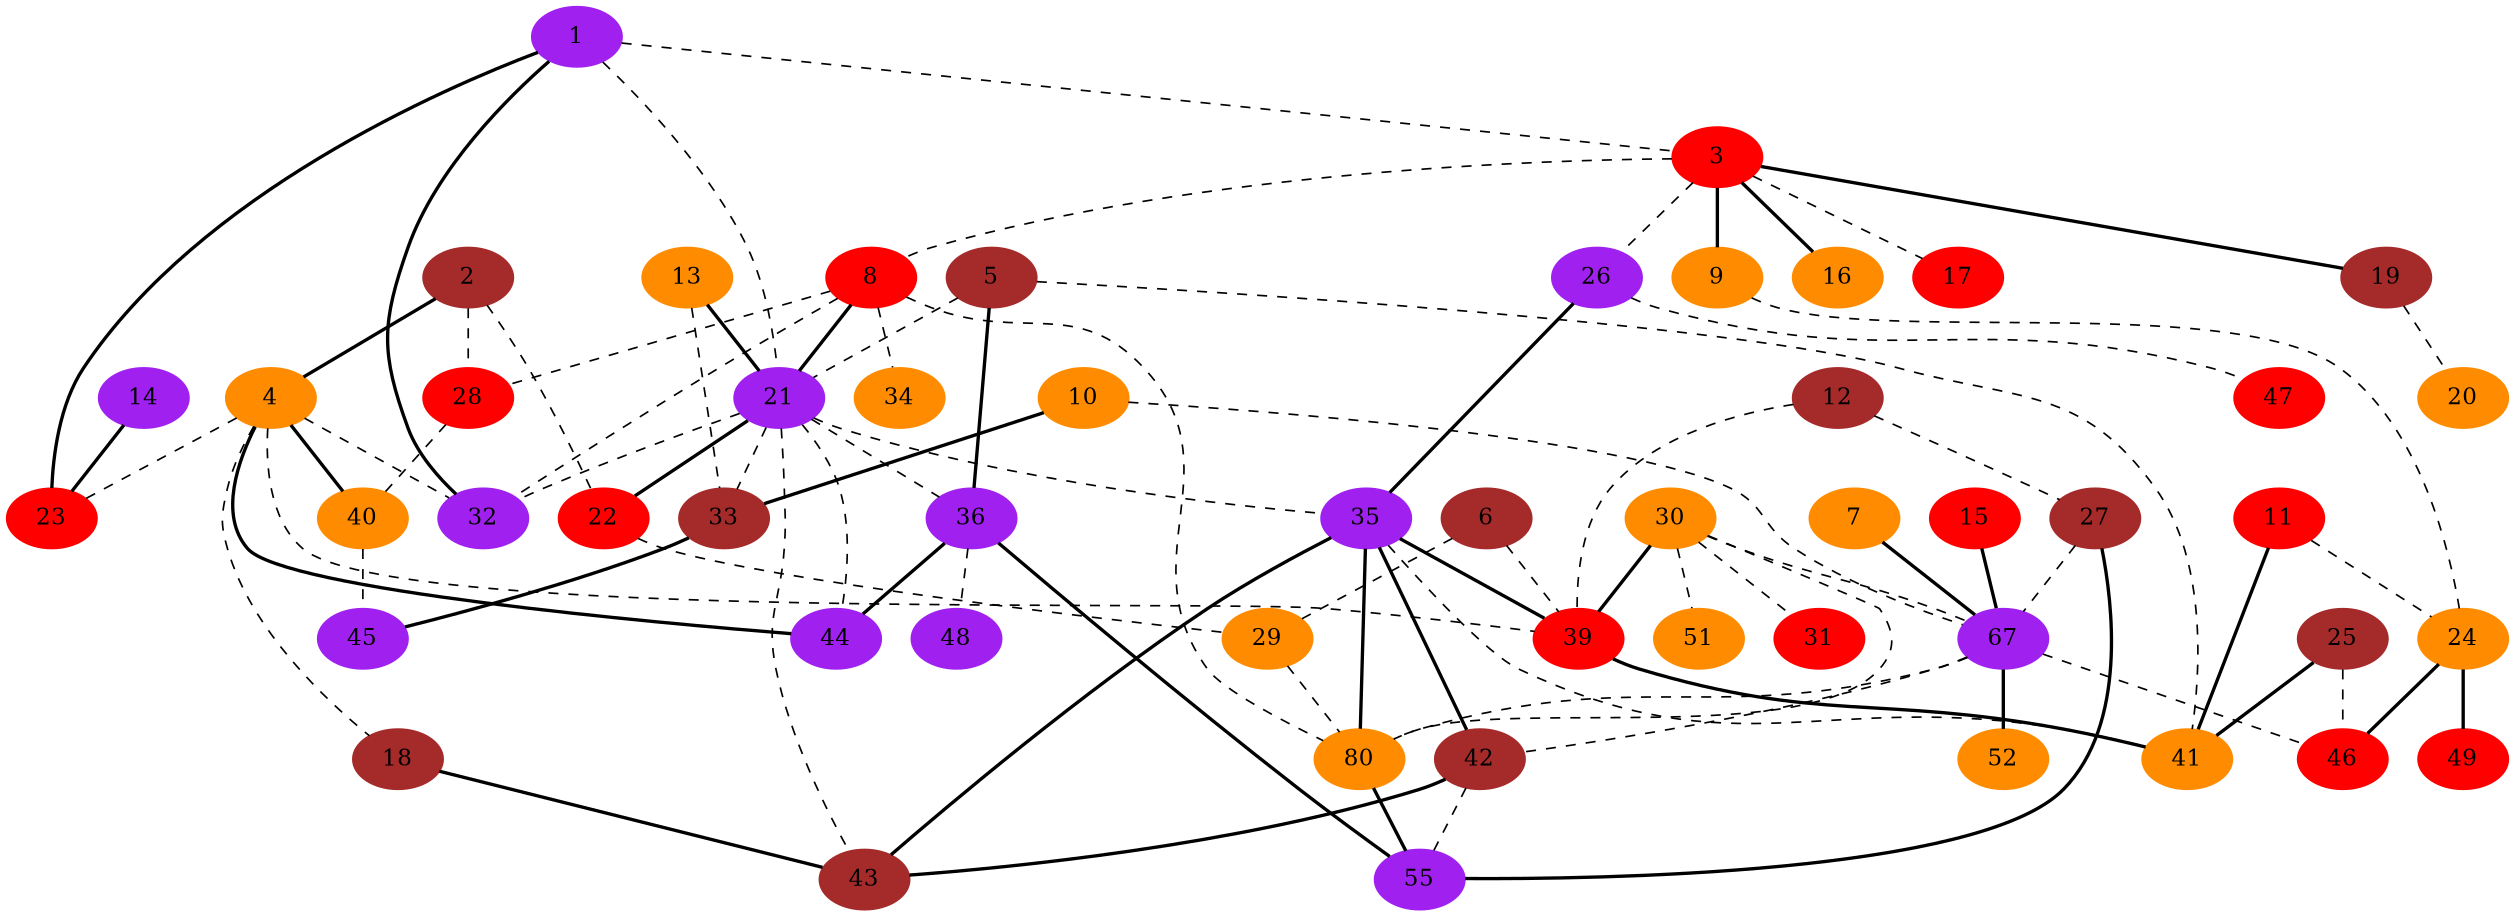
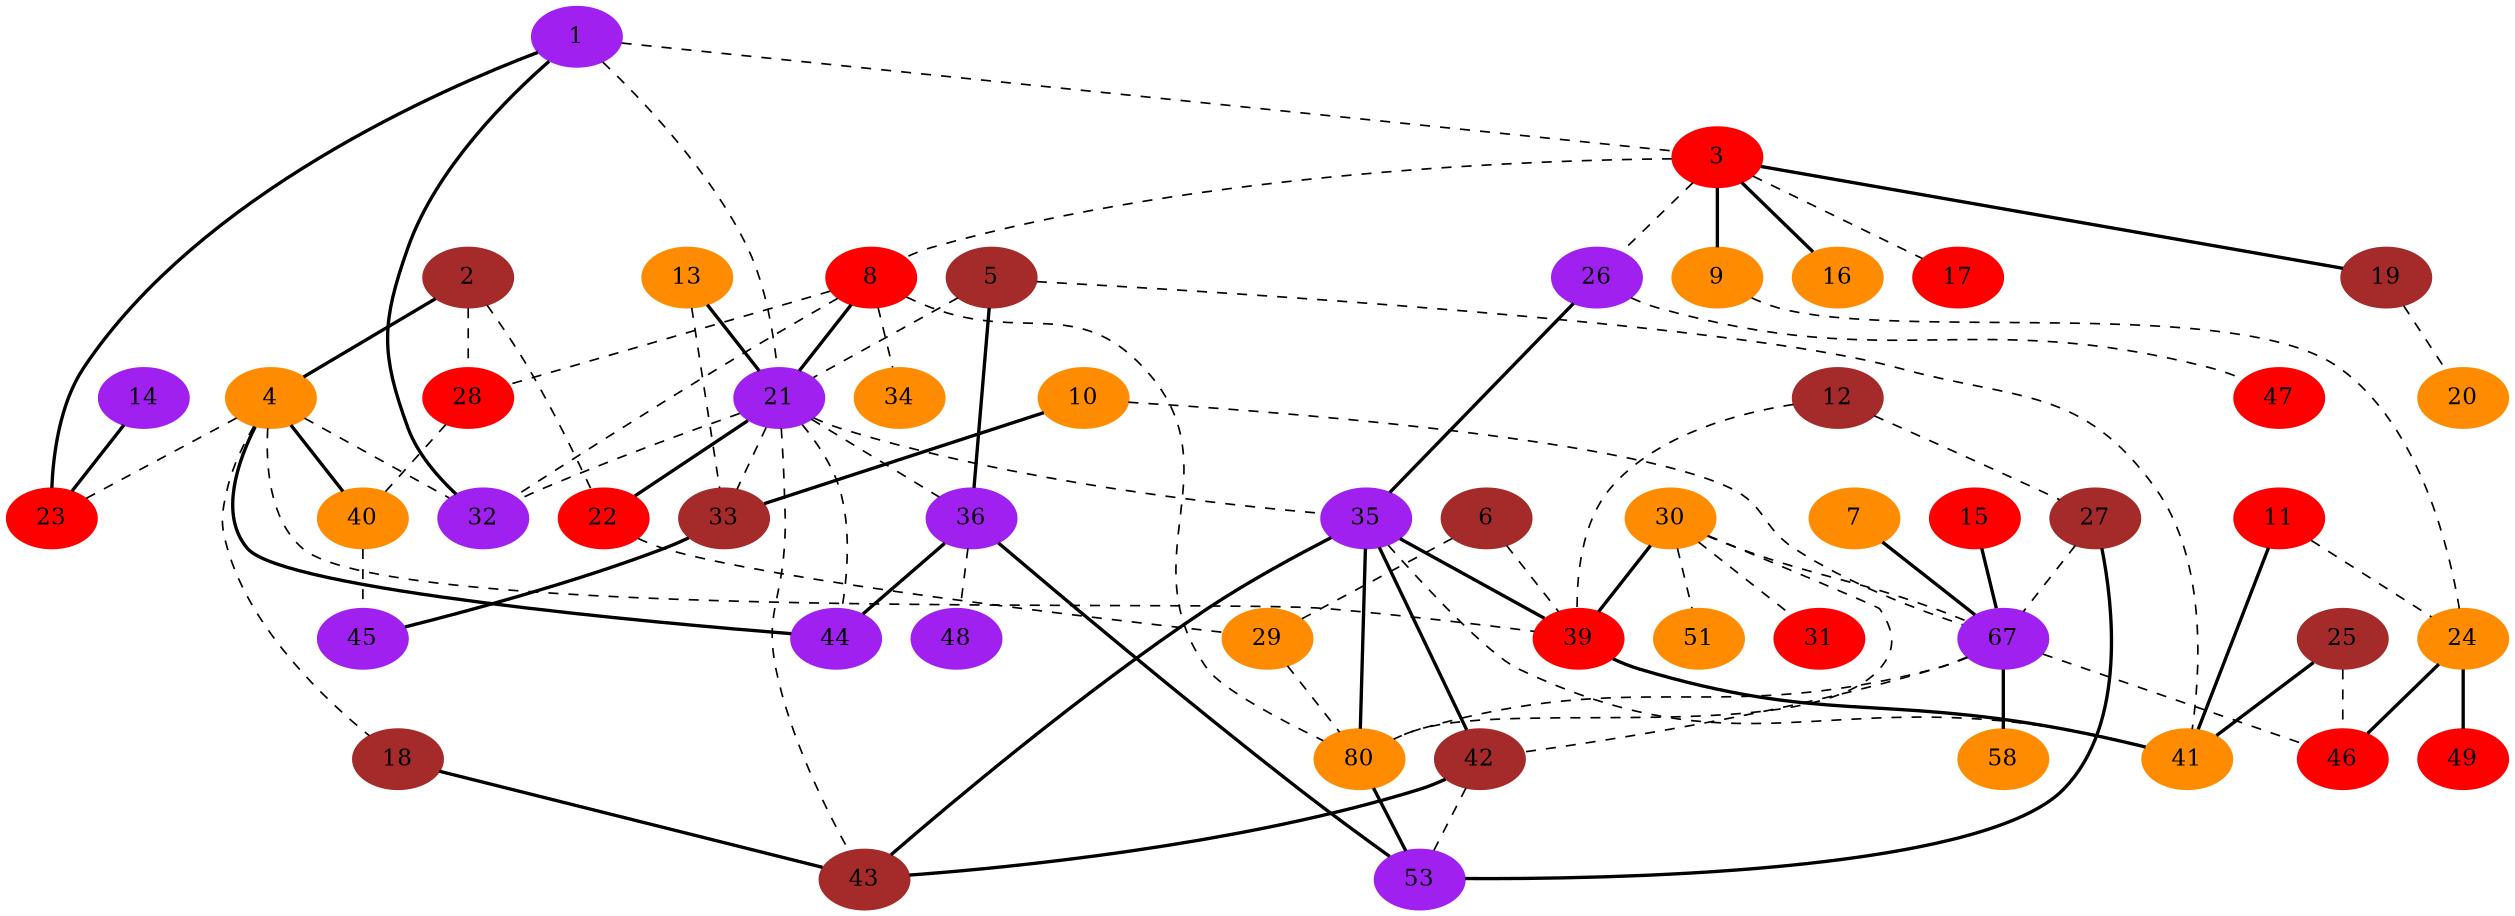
  graph {
    node [color=darkorange style=filled]
    edge [style=dashed weight=1.0]
    1 [color=purple]
    3 [color=red]
    21 [color=purple]
    23 [color=red]
    32 [color=purple]
    8 [color=red]
    9
    16
    17 [color=red]
    19 [color=brown]
    26 [color=purple]
    22 [color=red]
    44 [color=purple]
    36 [color=purple]
    33 [color=brown]
    43 [color=brown]
    35 [color=purple]
    2 [color=brown]
    4
    28 [color=red]
    18 [color=brown]
    39 [color=red]
    40
    29
    34
    n26 [label=80]
    24
    20
    47 [color=red]
    41
    45 [color=purple]
    5 [color=brown]
-   53 [color=purple label=55]
+   53 [color=purple]
    48 [color=purple]
    6 [color=brown]
    n36 [color=purple label=67]
    7
    46 [color=red]
    42 [color=brown]
-   52
+   52 [label=58]
    49 [color=red]
    10
    11 [color=red]
    12 [color=brown]
    27 [color=brown]
    13
    14 [color=purple]
    15 [color=red]
    25 [color=brown]
    30
    31 [color=red]
    51
    1 -- 3
    1 -- 21
    1 -- 23 [style=bold]
    1 -- 32 [style=bold]
    3 -- 8
    3 -- 9 [style=bold]
    3 -- 16 [style=bold]
    3 -- 17
    3 -- 19 [style=bold]
    3 -- 26
    21 -- 32
    21 -- 22 [style=bold]
    21 -- 44
    21 -- 36
    21 -- 33
    21 -- 43
    21 -- 35
    8 -- 21 [style=bold]
    8 -- 32
    8 -- 28
    8 -- 34
    8 -- n26
    9 -- 24
    19 -- 20
    26 -- 35 [style=bold]
    26 -- 47
    22 -- 29
    36 -- 44 [style=bold weight=2.0]
    36 -- 53 [style=bold]
    36 -- 48
    33 -- 45 [style=bold]
    35 -- 43 [style=bold]
    35 -- 39 [style=bold]
    35 -- n26 [style=bold]
    35 -- 41
    35 -- 42 [style=bold]
    2 -- 22
    2 -- 4 [style=bold]
    2 -- 28
    4 -- 23
    4 -- 32
    4 -- 44 [style=bold]
    4 -- 18
    4 -- 39
    4 -- 40 [style=bold]
    28 -- 40
    18 -- 43 [style=bold]
    39 -- 41 [style=bold]
    40 -- 45 [weight=2.0]
    29 -- n26
    n26 -- 53 [style=bold]
    24 -- 46 [style=bold]
    24 -- 49 [style=bold]
    5 -- 21
    5 -- 36 [style=bold]
    5 -- 41
    6 -- 39
    6 -- 29
    n36 -- n26 [weight=2.0]
    n36 -- 46
    n36 -- 42
    n36 -- 52 [style=bold]
    7 -- n36 [style=bold]
    42 -- 43 [style=bold]
    42 -- 53
    10 -- 33 [style=bold]
    10 -- n36
    11 -- 24
    11 -- 41 [style=bold]
    12 -- 39
    12 -- 27
    27 -- 53 [style=bold]
    27 -- n36
    13 -- 21 [style=bold]
    13 -- 33
    14 -- 23 [style=bold]
    15 -- n36 [style=bold]
    25 -- 41 [style=bold]
    25 -- 46
    30 -- 39 [style=bold]
    30 -- n26
    30 -- n36
    30 -- 31
    30 -- 51
  }
